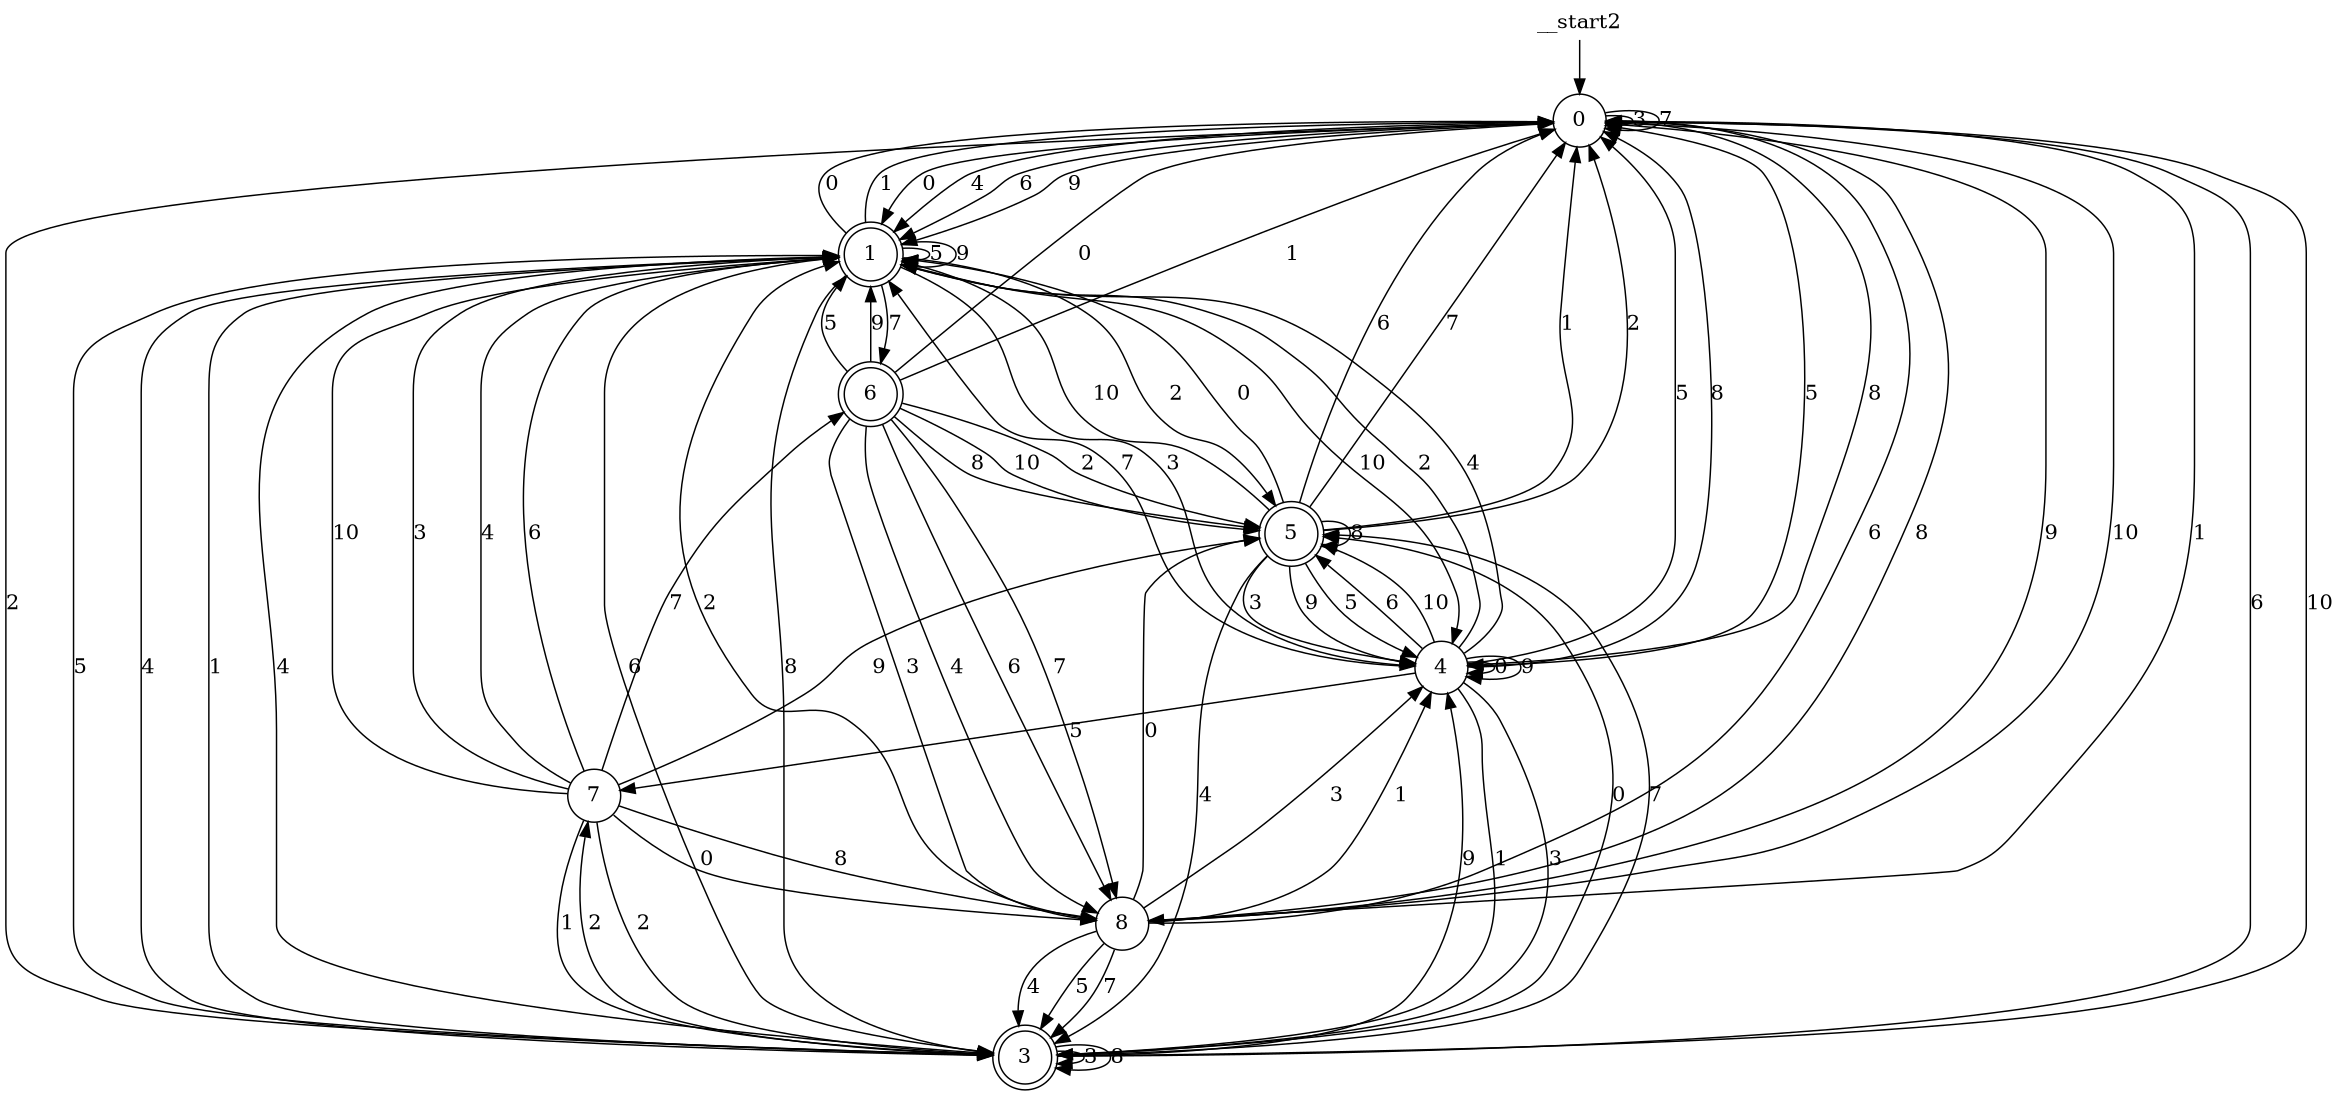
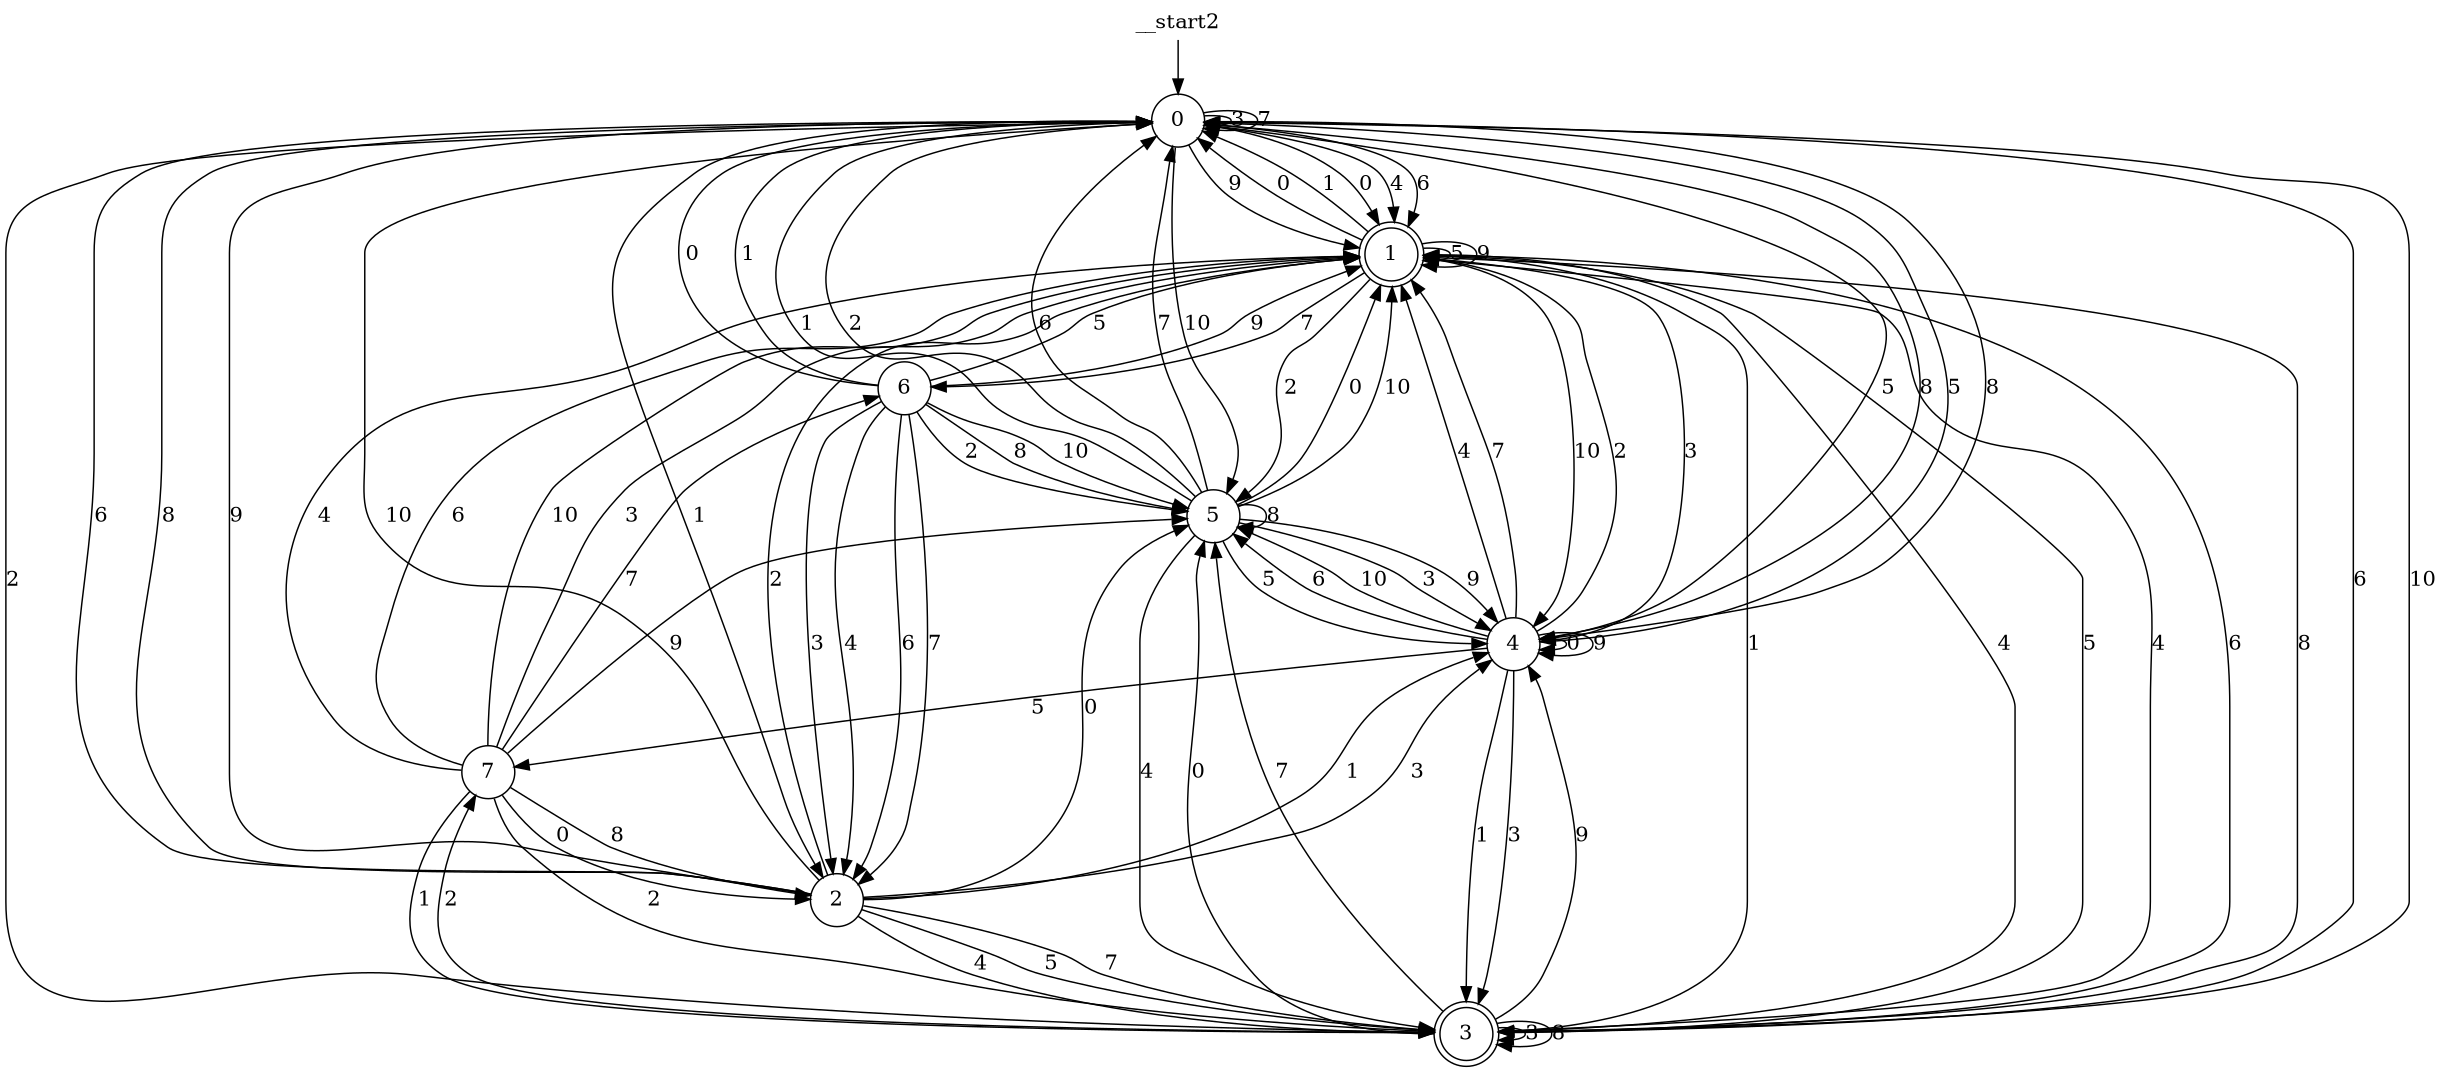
  digraph {
    node [shape=circle]
    n1 [label=0]
    n2 [label=1 shape=doublecircle]
-   n3 [label=8]
+   n3 [label=2]
    n4 [label=3 shape=doublecircle]
    n5 [label=4]
-   n6 [label=5 shape=doublecircle]
-   n7 [label=6 shape=doublecircle]
+   n6 [label=5]
+   n7 [label=6]
    n8 [label=7]
    n9 [height=0 label=__start2 shape=none width=0]
    n1 -> n1 [label=3]
    n1 -> n1 [label=7]
    n1 -> n2 [label=0]
    n1 -> n2 [label=4]
    n1 -> n2 [label=6]
    n1 -> n2 [label=9]
    n1 -> n3 [label=1]
    n1 -> n4 [label=2]
    n1 -> n5 [label=5]
    n1 -> n5 [label=8]
+   n1 -> n6 [label=10]
    n2 -> n1 [label=0]
    n2 -> n1 [label=1]
    n2 -> n2 [label=5]
    n2 -> n2 [label=9]
    n2 -> n4 [label=4]
    n2 -> n4 [label=6]
    n2 -> n4 [label=8]
    n2 -> n5 [label=3]
    n2 -> n5 [label=10]
    n2 -> n6 [label=2]
    n2 -> n7 [label=7]
    n3 -> n1 [label=6]
    n3 -> n1 [label=8]
    n3 -> n1 [label=9]
    n3 -> n1 [label=10]
    n3 -> n2 [label=2]
    n3 -> n4 [label=4]
    n3 -> n4 [label=5]
    n3 -> n4 [label=7]
    n3 -> n5 [label=1]
    n3 -> n5 [label=3]
    n3 -> n6 [label=0]
    n4 -> n1 [label=6]
    n4 -> n1 [label=10]
    n4 -> n2 [label=1]
    n4 -> n2 [label=4]
    n4 -> n2 [label=5]
    n4 -> n4 [label=3]
    n4 -> n4 [label=8]
    n4 -> n5 [label=9]
    n4 -> n6 [label=0]
    n4 -> n6 [label=7]
    n4 -> n8 [label=2]
    n5 -> n1 [label=5]
    n5 -> n1 [label=8]
    n5 -> n2 [label=2]
    n5 -> n2 [label=4]
    n5 -> n2 [label=7]
    n5 -> n4 [label=1]
    n5 -> n4 [label=3]
    n5 -> n5 [label=0]
    n5 -> n5 [label=9]
    n5 -> n6 [label=6]
    n5 -> n6 [label=10]
    n5 -> n8 [label=5]
    n6 -> n1 [label=1]
    n6 -> n1 [label=2]
    n6 -> n1 [label=6]
    n6 -> n1 [label=7]
    n6 -> n2 [label=0]
    n6 -> n2 [label=10]
    n6 -> n4 [label=4]
    n6 -> n5 [label=3]
    n6 -> n5 [label=5]
    n6 -> n5 [label=9]
    n6 -> n6 [label=8]
    n7 -> n1 [label=0]
    n7 -> n1 [label=1]
    n7 -> n2 [label=5]
    n7 -> n2 [label=9]
    n7 -> n3 [label=3]
    n7 -> n3 [label=4]
    n7 -> n3 [label=6]
    n7 -> n3 [label=7]
    n7 -> n6 [label=2]
    n7 -> n6 [label=8]
    n7 -> n6 [label=10]
    n8 -> n2 [label=3]
    n8 -> n2 [label=4]
    n8 -> n2 [label=6]
    n8 -> n2 [label=10]
    n8 -> n3 [label=0]
    n8 -> n3 [label=8]
    n8 -> n4 [label=1]
    n8 -> n4 [label=2]
    n8 -> n6 [label=9]
    n8 -> n7 [label=7]
    n9 -> n1
  }
